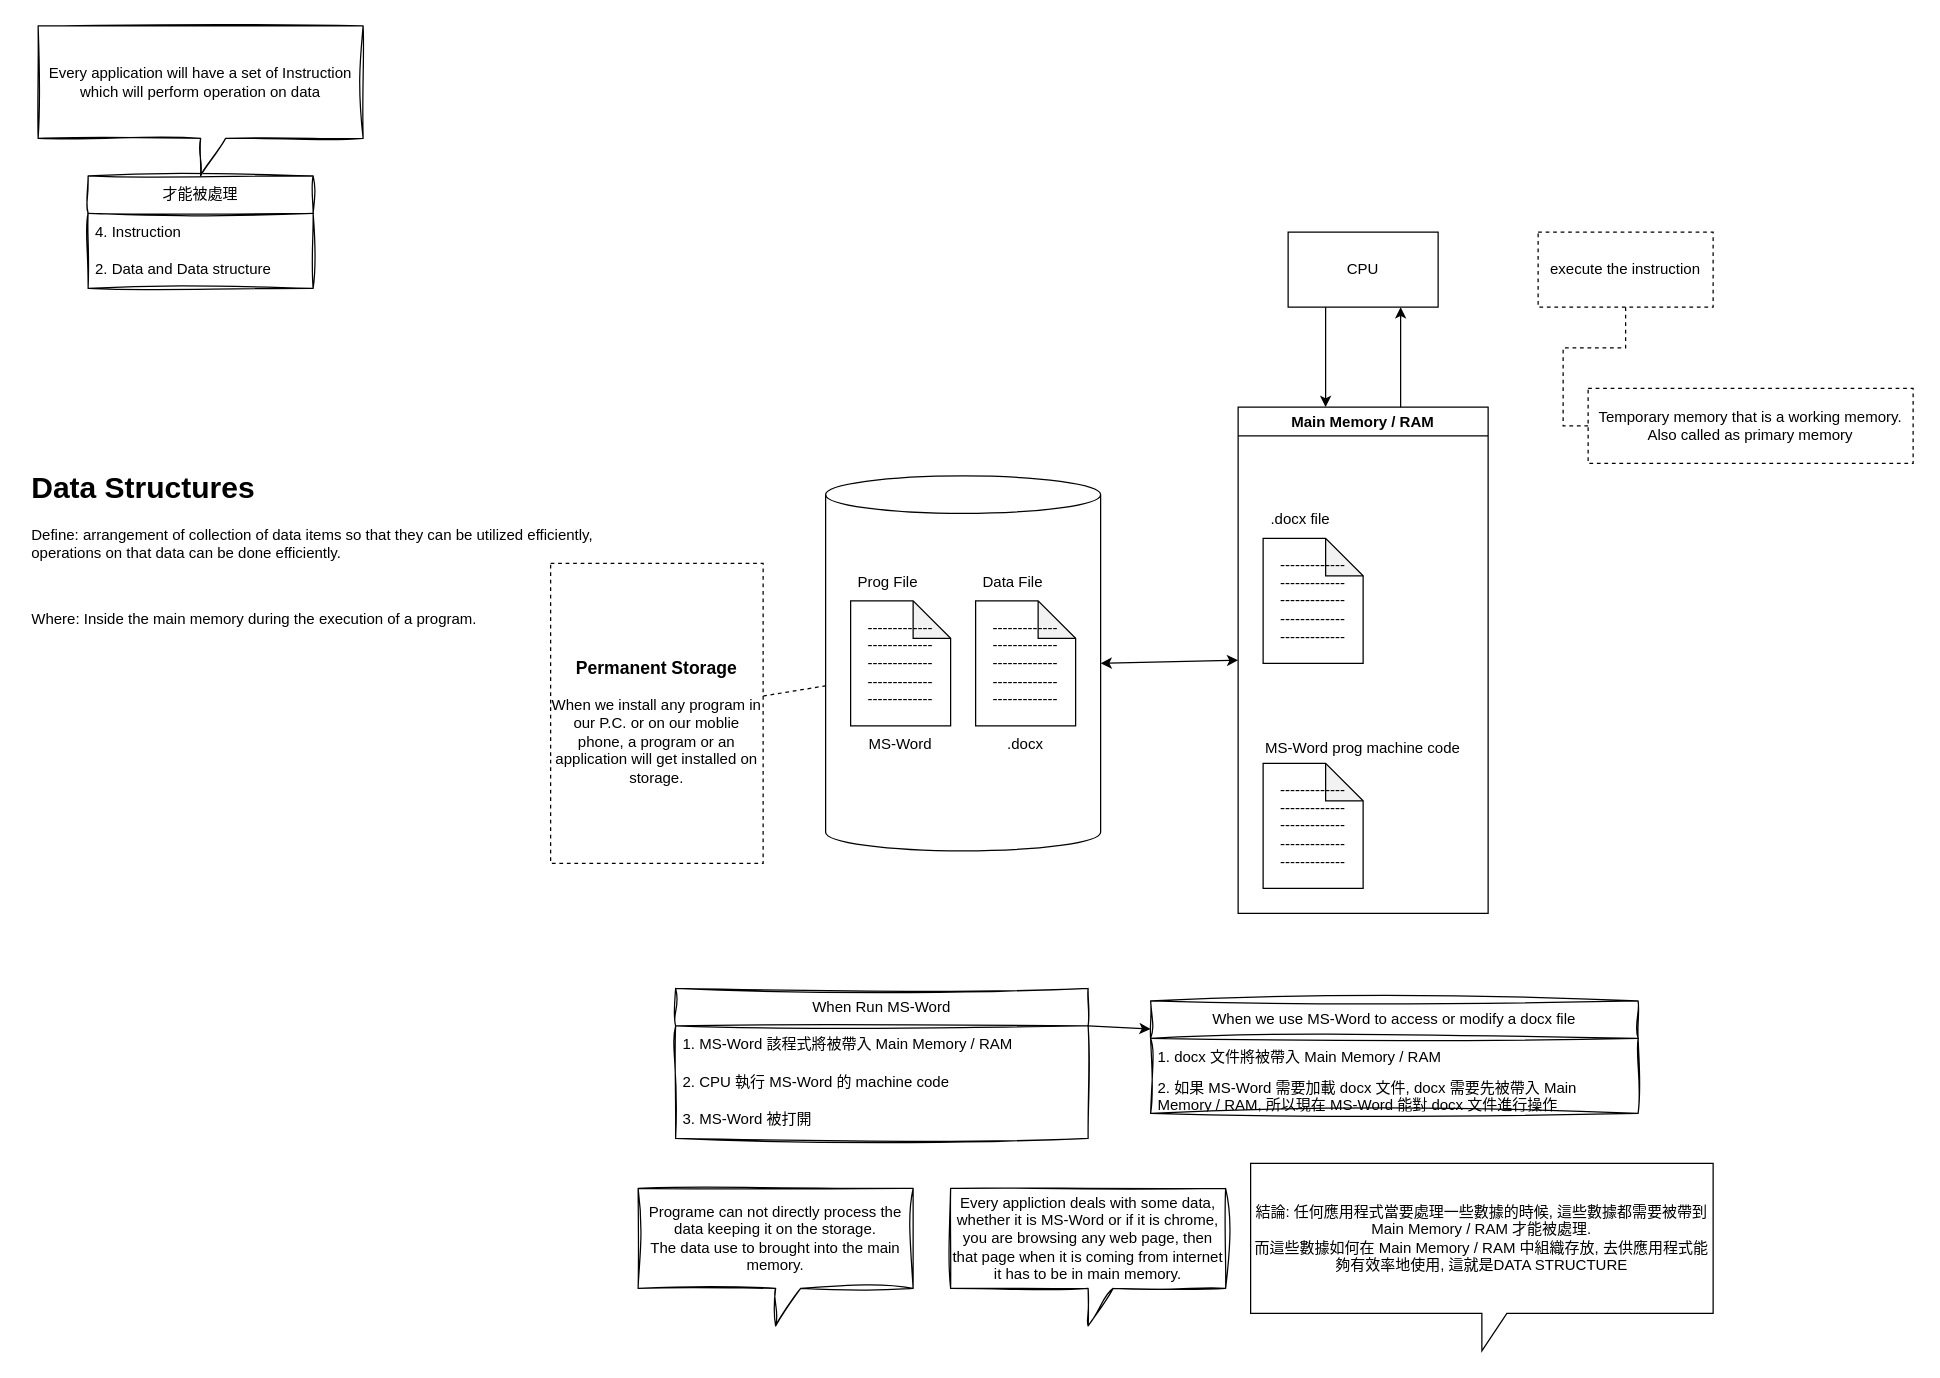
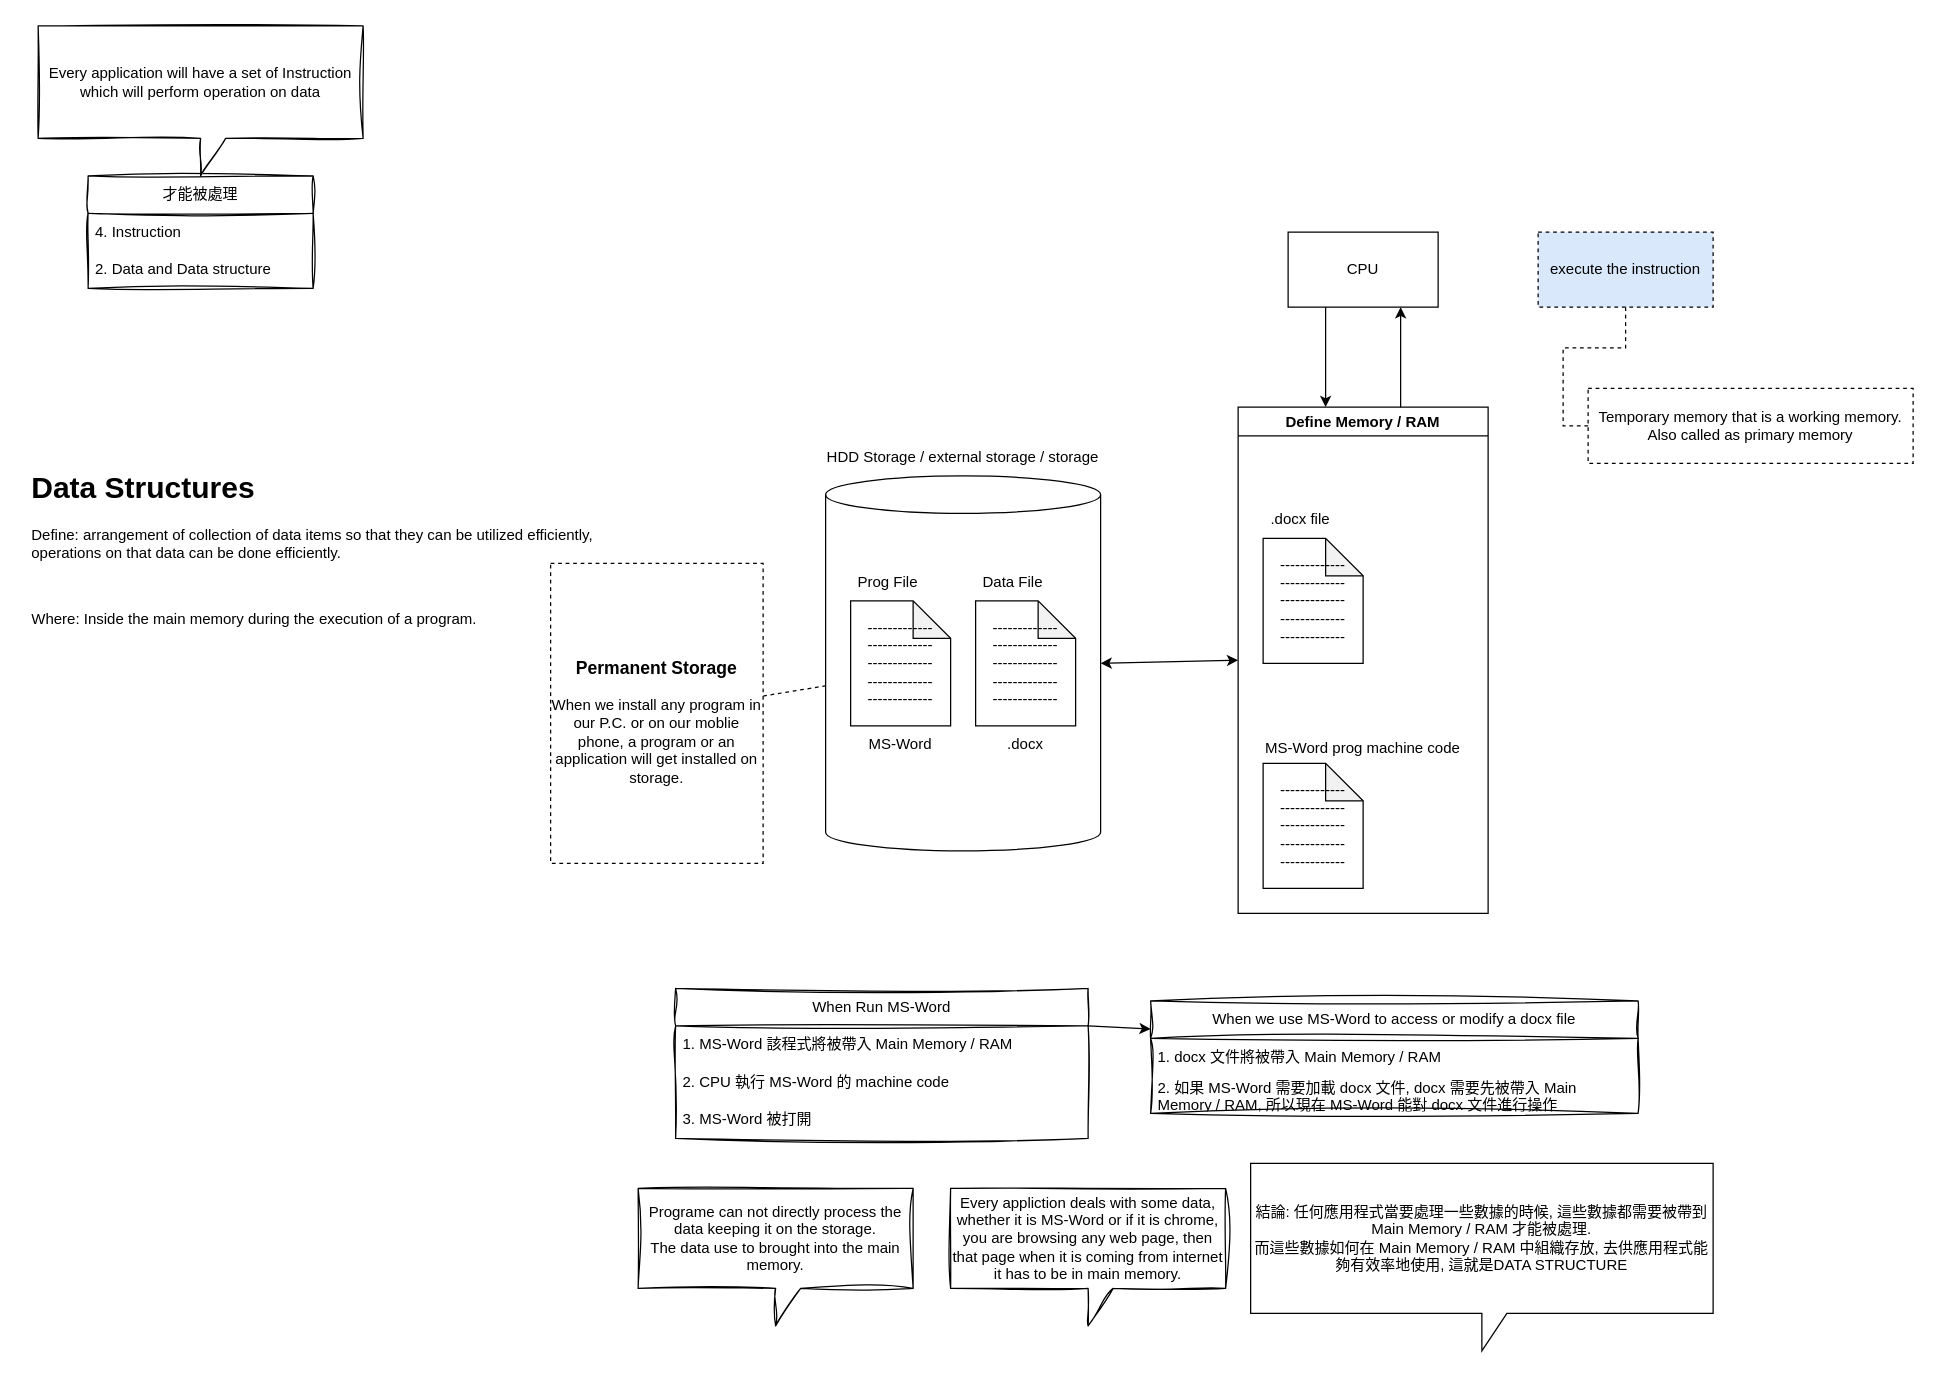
  <mxCell id="0" />
  <mxCell id="1" parent="0" />
- <mxCell id="2" value="Main Memory / RAM" style="swimlane;whiteSpace=wrap;html=1;" parent="1" vertex="1"><mxGeometry x="990" y="325" width="200" height="405" as="geometry" /></mxCell>
+ <mxCell id="2" value="Define Memory / RAM" style="swimlane;whiteSpace=wrap;html=1;" parent="1" vertex="1"><mxGeometry x="990" y="325" width="200" height="405" as="geometry" /></mxCell>
  <mxCell id="3" value="-------------&lt;br&gt;-------------&lt;br&gt;-------------&lt;br&gt;-------------&lt;br&gt;-------------" style="shape=note;whiteSpace=wrap;html=1;backgroundOutline=1;darkOpacity=0.05;" parent="2" vertex="1"><mxGeometry x="20" y="285" width="80" height="100" as="geometry" /></mxCell>
  <mxCell id="4" value="MS-Word prog machine code" style="text;html=1;strokeColor=none;fillColor=none;align=center;verticalAlign=middle;whiteSpace=wrap;rounded=0;" parent="2" vertex="1"><mxGeometry x="20" y="260" width="160" height="25" as="geometry" /></mxCell>
  <mxCell id="5" value="-------------&lt;br&gt;-------------&lt;br&gt;-------------&lt;br&gt;-------------&lt;br&gt;-------------" style="shape=note;whiteSpace=wrap;html=1;backgroundOutline=1;darkOpacity=0.05;" parent="2" vertex="1"><mxGeometry x="20" y="105" width="80" height="100" as="geometry" /></mxCell>
  <mxCell id="6" value=".docx file" style="text;html=1;strokeColor=none;fillColor=none;align=center;verticalAlign=middle;whiteSpace=wrap;rounded=0;" parent="2" vertex="1"><mxGeometry x="20" y="75" width="60" height="30" as="geometry" /></mxCell>
  <mxCell id="7" value="&lt;h1&gt;Data Structures&lt;br&gt;&lt;/h1&gt;&lt;p&gt;Define: arrangement of collection of data items so that they can be utilized efficiently, operations on that data can be done efficiently.&lt;/p&gt;&lt;p&gt;&lt;br&gt;&lt;/p&gt;&lt;p&gt;Where: Inside the main memory during the execution of a program.&lt;/p&gt;" style="text;html=1;strokeColor=none;fillColor=none;spacing=5;spacingTop=-20;whiteSpace=wrap;overflow=hidden;rounded=1;shadow=0;glass=0;" parent="1" vertex="1"><mxGeometry x="20" y="370" width="490" height="150" as="geometry" /></mxCell>
  <mxCell id="8" value="才能被處理" style="swimlane;fontStyle=0;childLayout=stackLayout;horizontal=1;startSize=30;horizontalStack=0;resizeParent=1;resizeParentMax=0;resizeLast=0;collapsible=1;marginBottom=0;whiteSpace=wrap;html=1;sketch=1;curveFitting=1;jiggle=2;" parent="1" vertex="1"><mxGeometry x="70" y="140" width="180" height="90" as="geometry" /></mxCell>
  <mxCell id="9" value="4. Instruction" style="text;strokeColor=none;fillColor=none;align=left;verticalAlign=middle;spacingLeft=4;spacingRight=4;overflow=hidden;points=[[0,0.5],[1,0.5]];portConstraint=eastwest;rotatable=0;whiteSpace=wrap;html=1;sketch=1;curveFitting=1;jiggle=2;" parent="8" vertex="1"><mxGeometry y="30" width="180" height="30" as="geometry" /></mxCell>
  <mxCell id="10" value="2. Data and Data structure" style="text;strokeColor=none;fillColor=none;align=left;verticalAlign=middle;spacingLeft=4;spacingRight=4;overflow=hidden;points=[[0,0.5],[1,0.5]];portConstraint=eastwest;rotatable=0;whiteSpace=wrap;html=1;sketch=1;curveFitting=1;jiggle=2;" parent="8" vertex="1"><mxGeometry y="60" width="180" height="30" as="geometry" /></mxCell>
  <mxCell id="11" value="Every application will have a set of Instruction which will perform operation on data" style="shape=callout;whiteSpace=wrap;html=1;perimeter=calloutPerimeter;sketch=1;curveFitting=1;jiggle=2;" parent="1" vertex="1"><mxGeometry x="30" y="20" width="260" height="120" as="geometry" /></mxCell>
  <mxCell id="12" value="CPU" style="rounded=0;whiteSpace=wrap;html=1;" parent="1" vertex="1"><mxGeometry x="1030" y="185" width="120" height="60" as="geometry" /></mxCell>
- <mxCell id="13" value="execute the instruction" style="whiteSpace=wrap;html=1;rounded=0;dashed=1;" parent="1" vertex="1"><mxGeometry x="1230" y="185" width="140" height="60" as="geometry" /></mxCell>
+ <mxCell id="13" value="execute the instruction" style="whiteSpace=wrap;html=1;rounded=0;dashed=1;fillColor=#dae8fc;" parent="1" vertex="1"><mxGeometry x="1230" y="185" width="140" height="60" as="geometry" /></mxCell>
  <mxCell id="14" style="edgeStyle=orthogonalEdgeStyle;rounded=0;orthogonalLoop=1;jettySize=auto;html=1;exitX=0.25;exitY=1;exitDx=0;exitDy=0;entryX=0.35;entryY=0;entryDx=0;entryDy=0;entryPerimeter=0;" parent="1" source="12" target="2" edge="1"><mxGeometry relative="1" as="geometry" /></mxCell>
  <mxCell id="15" style="edgeStyle=orthogonalEdgeStyle;rounded=0;orthogonalLoop=1;jettySize=auto;html=1;exitX=0.65;exitY=0;exitDx=0;exitDy=0;entryX=0.75;entryY=1;entryDx=0;entryDy=0;exitPerimeter=0;" parent="1" source="2" target="12" edge="1"><mxGeometry relative="1" as="geometry" /></mxCell>
  <mxCell id="16" style="rounded=0;orthogonalLoop=1;jettySize=auto;html=1;exitX=1;exitY=0.5;exitDx=0;exitDy=0;exitPerimeter=0;entryX=0;entryY=0.5;entryDx=0;entryDy=0;startArrow=classic;startFill=1;" parent="1" source="17" target="2" edge="1"><mxGeometry relative="1" as="geometry" /></mxCell>
  <mxCell id="17" value="" style="shape=cylinder3;whiteSpace=wrap;html=1;boundedLbl=1;backgroundOutline=1;size=15;container=1;" parent="1" vertex="1"><mxGeometry x="660" y="380" width="220" height="300" as="geometry" /></mxCell>
  <mxCell id="18" value="-------------&lt;br&gt;-------------&lt;br&gt;-------------&lt;br&gt;-------------&lt;br&gt;-------------" style="shape=note;whiteSpace=wrap;html=1;backgroundOutline=1;darkOpacity=0.05;" parent="17" vertex="1"><mxGeometry x="20" y="100" width="80" height="100" as="geometry" /></mxCell>
  <mxCell id="19" value="&lt;p&gt;Prog File&lt;/p&gt;" style="text;html=1;strokeColor=none;fillColor=none;align=center;verticalAlign=middle;whiteSpace=wrap;rounded=0;" parent="17" vertex="1"><mxGeometry x="20" y="70" width="60" height="30" as="geometry" /></mxCell>
  <mxCell id="20" value="Data File" style="text;html=1;strokeColor=none;fillColor=none;align=center;verticalAlign=middle;whiteSpace=wrap;rounded=0;" parent="17" vertex="1"><mxGeometry x="120" y="70" width="60" height="30" as="geometry" /></mxCell>
  <mxCell id="21" value="-------------&lt;br&gt;-------------&lt;br&gt;-------------&lt;br&gt;-------------&lt;br&gt;-------------" style="shape=note;whiteSpace=wrap;html=1;backgroundOutline=1;darkOpacity=0.05;" parent="17" vertex="1"><mxGeometry x="120" y="100" width="80" height="100" as="geometry" /></mxCell>
  <mxCell id="22" value="&lt;p&gt;MS-Word&lt;/p&gt;" style="text;html=1;strokeColor=none;fillColor=none;align=center;verticalAlign=middle;whiteSpace=wrap;rounded=0;" parent="17" vertex="1"><mxGeometry x="30" y="200" width="60" height="30" as="geometry" /></mxCell>
  <mxCell id="23" value=".docx" style="text;html=1;strokeColor=none;fillColor=none;align=center;verticalAlign=middle;whiteSpace=wrap;rounded=0;" parent="17" vertex="1"><mxGeometry x="130" y="200" width="60" height="30" as="geometry" /></mxCell>
+ <mxCell id="24" value="HDD Storage / external storage / storage" style="text;html=1;strokeColor=none;fillColor=none;align=center;verticalAlign=middle;whiteSpace=wrap;rounded=0;" parent="1" vertex="1"><mxGeometry x="651.25" y="350" width="237.5" height="30" as="geometry" /></mxCell>
  <mxCell id="25" value="Temporary memory that is a working memory.&lt;br&gt;Also called as primary memory" style="whiteSpace=wrap;html=1;rounded=0;dashed=1;" parent="1" vertex="1"><mxGeometry x="1270" y="310" width="260" height="60" as="geometry" /></mxCell>
  <mxCell id="26" style="edgeStyle=orthogonalEdgeStyle;rounded=0;orthogonalLoop=1;jettySize=auto;html=1;exitX=0;exitY=0.5;exitDx=0;exitDy=0;dashed=1;endArrow=none;endFill=0;" parent="1" source="25" target="13" edge="1"><mxGeometry relative="1" as="geometry" /></mxCell>
  <mxCell id="27" value="" style="rounded=0;orthogonalLoop=1;jettySize=auto;html=1;endArrow=none;endFill=0;dashed=1;" parent="1" source="28" target="17" edge="1"><mxGeometry relative="1" as="geometry" /></mxCell>
  <mxCell id="28" value="&lt;h3 style=&quot;&quot;&gt;Permanent Storage&lt;/h3&gt;&lt;div&gt;When we install any program in our P.C. or on our moblie phone, a program or an application will get installed on storage.&lt;/div&gt;" style="whiteSpace=wrap;html=1;rounded=0;dashed=1;" parent="1" vertex="1"><mxGeometry x="440" y="450" width="170" height="240" as="geometry" /></mxCell>
  <mxCell id="29" style="rounded=0;orthogonalLoop=1;jettySize=auto;html=1;exitX=1;exitY=0.25;exitDx=0;exitDy=0;entryX=0;entryY=0.25;entryDx=0;entryDy=0;" parent="1" source="30" target="34" edge="1"><mxGeometry relative="1" as="geometry" /></mxCell>
  <mxCell id="30" value="When Run MS-Word" style="swimlane;fontStyle=0;childLayout=stackLayout;horizontal=1;startSize=30;horizontalStack=0;resizeParent=1;resizeParentMax=0;resizeLast=0;collapsible=1;marginBottom=0;whiteSpace=wrap;html=1;sketch=1;curveFitting=1;jiggle=2;shadow=0;glass=0;swimlaneLine=1;rounded=0;" parent="1" vertex="1"><mxGeometry x="540" y="790" width="330" height="120" as="geometry"><mxRectangle x="470" y="840" width="150" height="30" as="alternateBounds" /></mxGeometry></mxCell>
  <mxCell id="31" value="1. MS-Word 該程式將被帶入 Main Memory / RAM" style="text;strokeColor=none;fillColor=none;align=left;verticalAlign=middle;spacingLeft=4;spacingRight=4;overflow=hidden;points=[[0,0.5],[1,0.5]];portConstraint=eastwest;rotatable=0;whiteSpace=wrap;html=1;sketch=1;curveFitting=1;jiggle=2;shadow=0;glass=0;swimlaneLine=1;rounded=0;" parent="30" vertex="1"><mxGeometry y="30" width="330" height="30" as="geometry" /></mxCell>
  <mxCell id="32" value="2. CPU 執行 MS-Word 的 machine code" style="text;strokeColor=none;fillColor=none;align=left;verticalAlign=middle;spacingLeft=4;spacingRight=4;overflow=hidden;points=[[0,0.5],[1,0.5]];portConstraint=eastwest;rotatable=0;whiteSpace=wrap;html=1;sketch=1;curveFitting=1;jiggle=2;shadow=0;glass=0;swimlaneLine=1;rounded=0;" parent="30" vertex="1"><mxGeometry y="60" width="330" height="30" as="geometry" /></mxCell>
  <mxCell id="33" value="3. MS-Word 被打開" style="text;strokeColor=none;fillColor=none;align=left;verticalAlign=middle;spacingLeft=4;spacingRight=4;overflow=hidden;points=[[0,0.5],[1,0.5]];portConstraint=eastwest;rotatable=0;whiteSpace=wrap;html=1;sketch=1;curveFitting=1;jiggle=2;shadow=0;glass=0;swimlaneLine=1;rounded=0;" parent="30" vertex="1"><mxGeometry y="90" width="330" height="30" as="geometry" /></mxCell>
  <mxCell id="34" value="When we use MS-Word to access or modify a docx file" style="swimlane;fontStyle=0;childLayout=stackLayout;horizontal=1;startSize=30;horizontalStack=0;resizeParent=1;resizeParentMax=0;resizeLast=0;collapsible=1;marginBottom=0;whiteSpace=wrap;html=1;sketch=1;curveFitting=1;jiggle=2;" parent="1" vertex="1"><mxGeometry x="920" y="800" width="390" height="90" as="geometry" /></mxCell>
  <mxCell id="35" value="1. docx 文件將被帶入 Main Memory / RAM" style="text;strokeColor=none;fillColor=none;align=left;verticalAlign=middle;spacingLeft=4;spacingRight=4;overflow=hidden;points=[[0,0.5],[1,0.5]];portConstraint=eastwest;rotatable=0;whiteSpace=wrap;html=1;" parent="34" vertex="1"><mxGeometry y="30" width="390" height="30" as="geometry" /></mxCell>
  <mxCell id="36" value="2. 如果 MS-Word 需要加載 docx 文件, docx 需要先被帶入 Main Memory / RAM, 所以現在 MS-Word 能對 docx 文件進行操作" style="text;strokeColor=none;fillColor=none;align=left;verticalAlign=middle;spacingLeft=4;spacingRight=4;overflow=hidden;points=[[0,0.5],[1,0.5]];portConstraint=eastwest;rotatable=0;whiteSpace=wrap;html=1;" parent="34" vertex="1"><mxGeometry y="60" width="390" height="30" as="geometry" /></mxCell>
  <mxCell id="37" value="Programe can not directly process the data keeping it on the storage.&lt;br&gt;The data use to brought into the main memory." style="shape=callout;whiteSpace=wrap;html=1;perimeter=calloutPerimeter;sketch=1;curveFitting=1;jiggle=2;" parent="1" vertex="1"><mxGeometry x="510" y="950" width="220" height="110" as="geometry" /></mxCell>
  <mxCell id="38" value="Every appliction deals with some data,&lt;br&gt;whether it is MS-Word or if it is chrome, you are browsing any web page, then that page when it is coming from internet it has to be in main memory.&lt;br&gt;" style="shape=callout;whiteSpace=wrap;html=1;perimeter=calloutPerimeter;sketch=1;curveFitting=1;jiggle=2;" parent="1" vertex="1"><mxGeometry x="760" y="950" width="220" height="110" as="geometry" /></mxCell>
  <mxCell id="39" value="結論: 任何應用程式當要處理一些數據的時候, 這些數據都需要被帶到 Main Memory / RAM 才能被處理.&lt;br&gt;而這些數據如何在 Main Memory / RAM 中組織存放, 去供應用程式能夠有效率地使用, 這就是DATA STRUCTURE" style="shape=callout;whiteSpace=wrap;html=1;perimeter=calloutPerimeter;" parent="1" vertex="1"><mxGeometry x="1000" y="930" width="370" height="150" as="geometry" /></mxCell>
